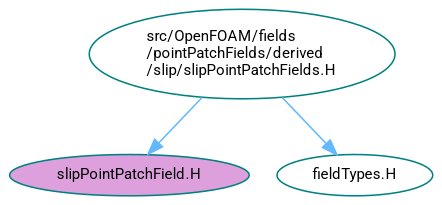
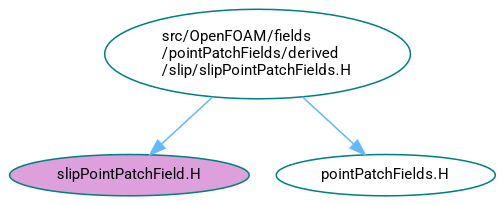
  digraph {
    fontname=Roboto
    node [color=teal fillcolor=white fontname=Roboto fontsize=10 shape=ellipse style=filled]
    edge [color=steelblue1 fontname=Roboto fontsize=10 labelfontname=Helvetica labelfontsize=10 style=solid]
    n1 [fontcolor=black height=0.2 label="src/OpenFOAM/fields\l/pointPatchFields/derived\l/slip/slipPointPatchFields.H" width=0.4]
    n2 [fillcolor=plum height=0.2 label="slipPointPatchField.H" width=0.4]
-   n3 [height=0.2 label="fieldTypes.H" width=0.4]
+   n3 [height=0.2 label="pointPatchFields.H" width=0.4]
    n1 -> n2
    n1 -> n3
  }
